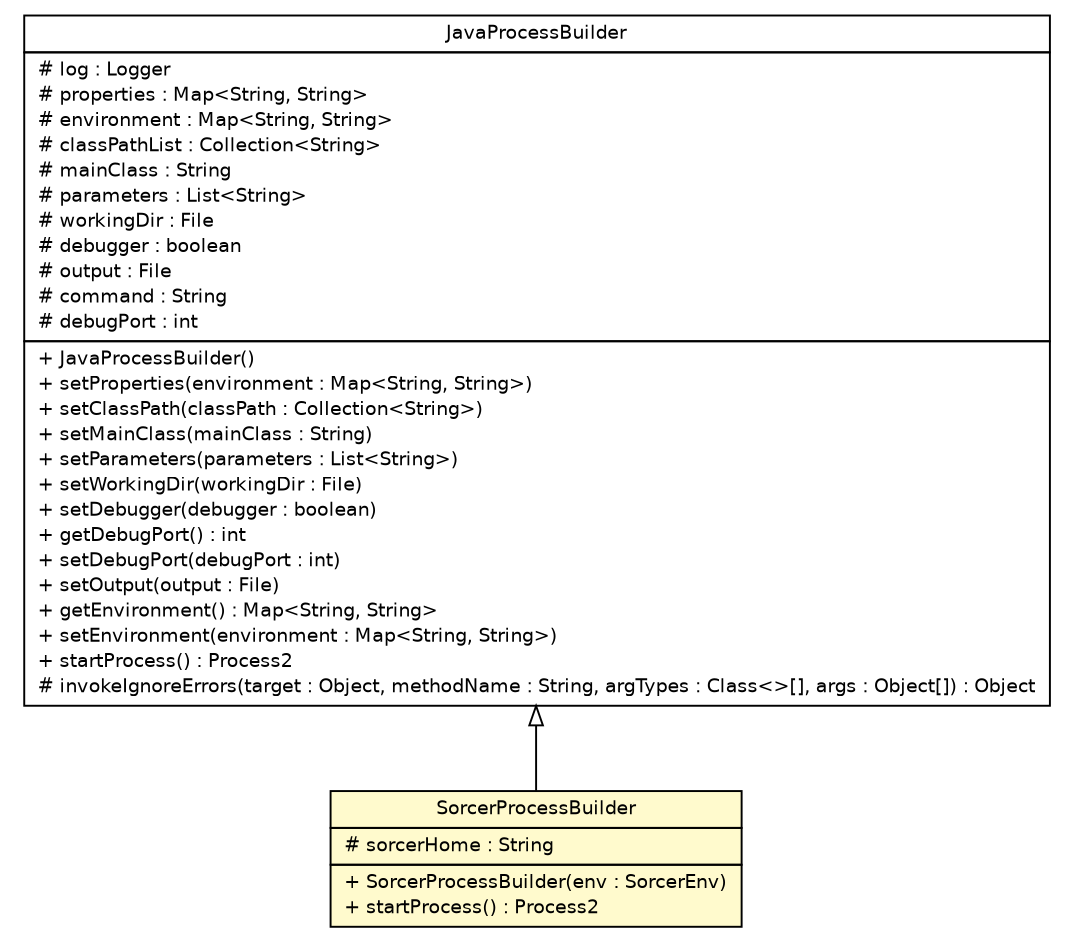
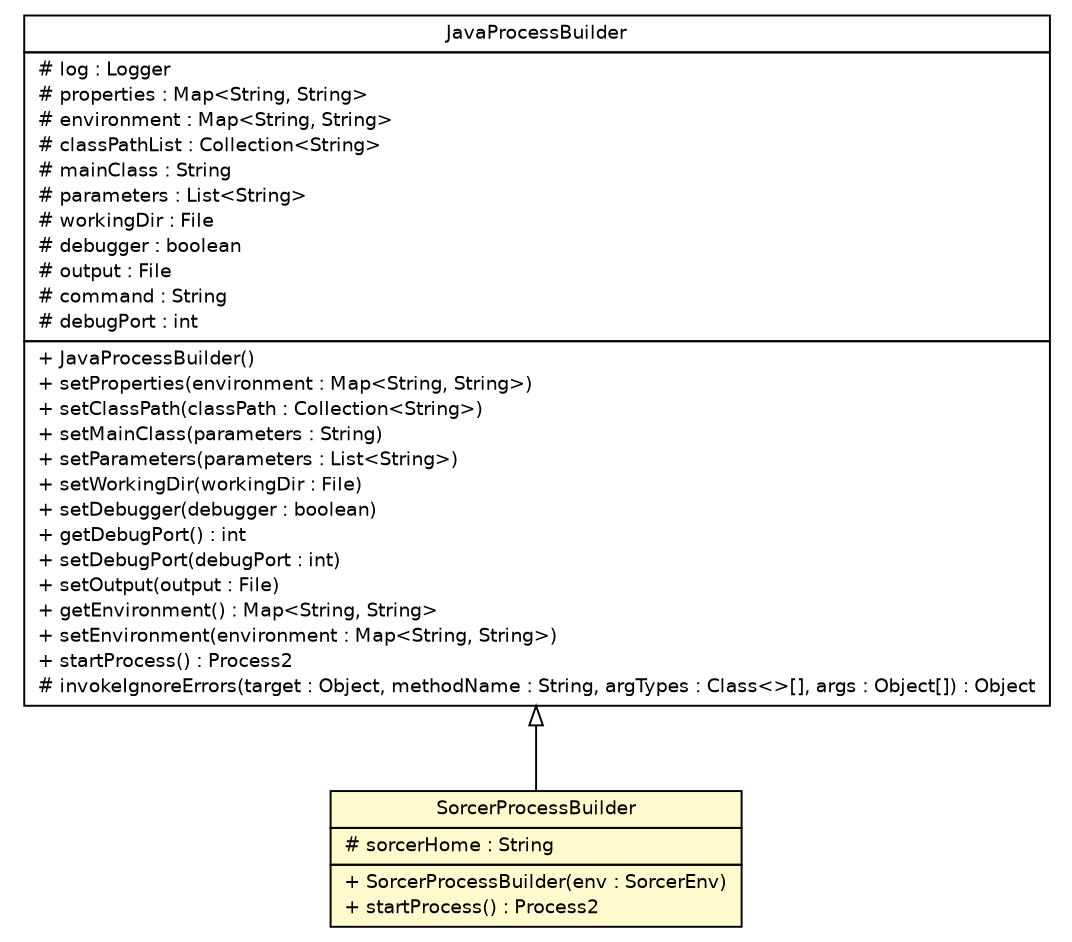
  digraph {
    nodesep=0.25
    ranksep=0.5
    node [fontcolor=black fontname=Helvetica fontsize=10.0 shape=plaintext]
-   n1 [label=<<table title="sorcer.launcher.JavaProcessBuilder" border="0" cellborder="1" cellspacing="0" cellpadding="2" port="p" href="./JavaProcessBuilder.html"> 		<tr><td><table border="0" cellspacing="0" cellpadding="1"> <tr><td align="center" balign="center"> JavaProcessBuilder </td></tr> 		</table></td></tr> 		<tr><td><table border="0" cellspacing="0" cellpadding="1"> <tr><td align="left" balign="left"> # log : Logger </td></tr> <tr><td align="left" balign="left"> # properties : Map&lt;String, String&gt; </td></tr> <tr><td align="left" balign="left"> # environment : Map&lt;String, String&gt; </td></tr> <tr><td align="left" balign="left"> # classPathList : Collection&lt;String&gt; </td></tr> <tr><td align="left" balign="left"> # mainClass : String </td></tr> <tr><td align="left" balign="left"> # parameters : List&lt;String&gt; </td></tr> <tr><td align="left" balign="left"> # workingDir : File </td></tr> <tr><td align="left" balign="left"> # debugger : boolean </td></tr> <tr><td align="left" balign="left"> # output : File </td></tr> <tr><td align="left" balign="left"> # command : String </td></tr> <tr><td align="left" balign="left"> # debugPort : int </td></tr> 		</table></td></tr> 		<tr><td><table border="0" cellspacing="0" cellpadding="1"> <tr><td align="left" balign="left"> + JavaProcessBuilder() </td></tr> <tr><td align="left" balign="left"> + setProperties(environment : Map&lt;String, String&gt;) </td></tr> <tr><td align="left" balign="left"> + setClassPath(classPath : Collection&lt;String&gt;) </td></tr> <tr><td align="left" balign="left"> + setMainClass(mainClass : String) </td></tr> <tr><td align="left" balign="left"> + setParameters(parameters : List&lt;String&gt;) </td></tr> <tr><td align="left" balign="left"> + setWorkingDir(workingDir : File) </td></tr> <tr><td align="left" balign="left"> + setDebugger(debugger : boolean) </td></tr> <tr><td align="left" balign="left"> + getDebugPort() : int </td></tr> <tr><td align="left" balign="left"> + setDebugPort(debugPort : int) </td></tr> <tr><td align="left" balign="left"> + setOutput(output : File) </td></tr> <tr><td align="left" balign="left"> + getEnvironment() : Map&lt;String, String&gt; </td></tr> <tr><td align="left" balign="left"> + setEnvironment(environment : Map&lt;String, String&gt;) </td></tr> <tr><td align="left" balign="left"> + startProcess() : Process2 </td></tr> <tr><td align="left" balign="left"> # invokeIgnoreErrors(target : Object, methodName : String, argTypes : Class&lt;&gt;[], args : Object[]) : Object </td></tr> 		</table></td></tr> 		</table>>]
+   n1 [label=<<table title="sorcer.launcher.JavaProcessBuilder" border="0" cellborder="1" cellspacing="0" cellpadding="2" port="p" href="./JavaProcessBuilder.html"> 		<tr><td><table border="0" cellspacing="0" cellpadding="1"> <tr><td align="center" balign="center"> JavaProcessBuilder </td></tr> 		</table></td></tr> 		<tr><td><table border="0" cellspacing="0" cellpadding="1"> <tr><td align="left" balign="left"> # log : Logger </td></tr> <tr><td align="left" balign="left"> # properties : Map&lt;String, String&gt; </td></tr> <tr><td align="left" balign="left"> # environment : Map&lt;String, String&gt; </td></tr> <tr><td align="left" balign="left"> # classPathList : Collection&lt;String&gt; </td></tr> <tr><td align="left" balign="left"> # mainClass : String </td></tr> <tr><td align="left" balign="left"> # parameters : List&lt;String&gt; </td></tr> <tr><td align="left" balign="left"> # workingDir : File </td></tr> <tr><td align="left" balign="left"> # debugger : boolean </td></tr> <tr><td align="left" balign="left"> # output : File </td></tr> <tr><td align="left" balign="left"> # command : String </td></tr> <tr><td align="left" balign="left"> # debugPort : int </td></tr> 		</table></td></tr> 		<tr><td><table border="0" cellspacing="0" cellpadding="1"> <tr><td align="left" balign="left"> + JavaProcessBuilder() </td></tr> <tr><td align="left" balign="left"> + setProperties(environment : Map&lt;String, String&gt;) </td></tr> <tr><td align="left" balign="left"> + setClassPath(classPath : Collection&lt;String&gt;) </td></tr> <tr><td align="left" balign="left"> + setMainClass(parameters : String) </td></tr> <tr><td align="left" balign="left"> + setParameters(parameters : List&lt;String&gt;) </td></tr> <tr><td align="left" balign="left"> + setWorkingDir(workingDir : File) </td></tr> <tr><td align="left" balign="left"> + setDebugger(debugger : boolean) </td></tr> <tr><td align="left" balign="left"> + getDebugPort() : int </td></tr> <tr><td align="left" balign="left"> + setDebugPort(debugPort : int) </td></tr> <tr><td align="left" balign="left"> + setOutput(output : File) </td></tr> <tr><td align="left" balign="left"> + getEnvironment() : Map&lt;String, String&gt; </td></tr> <tr><td align="left" balign="left"> + setEnvironment(environment : Map&lt;String, String&gt;) </td></tr> <tr><td align="left" balign="left"> + startProcess() : Process2 </td></tr> <tr><td align="left" balign="left"> # invokeIgnoreErrors(target : Object, methodName : String, argTypes : Class&lt;&gt;[], args : Object[]) : Object </td></tr> 		</table></td></tr> 		</table>>]
    n2 [label=<<table title="sorcer.launcher.SorcerProcessBuilder" border="0" cellborder="1" cellspacing="0" cellpadding="2" port="p" bgcolor="lemonChiffon" href="./SorcerProcessBuilder.html"> 		<tr><td><table border="0" cellspacing="0" cellpadding="1"> <tr><td align="center" balign="center"> SorcerProcessBuilder </td></tr> 		</table></td></tr> 		<tr><td><table border="0" cellspacing="0" cellpadding="1"> <tr><td align="left" balign="left"> # sorcerHome : String </td></tr> 		</table></td></tr> 		<tr><td><table border="0" cellspacing="0" cellpadding="1"> <tr><td align="left" balign="left"> + SorcerProcessBuilder(env : SorcerEnv) </td></tr> <tr><td align="left" balign="left"> + startProcess() : Process2 </td></tr> 		</table></td></tr> 		</table>>]
    n1 -> n2 [arrowtail=empty dir=back fontname=Helvetica fontsize=10 headport=p labelfontname=Helvetica labelfontsize=10 tailport=p]
  }
